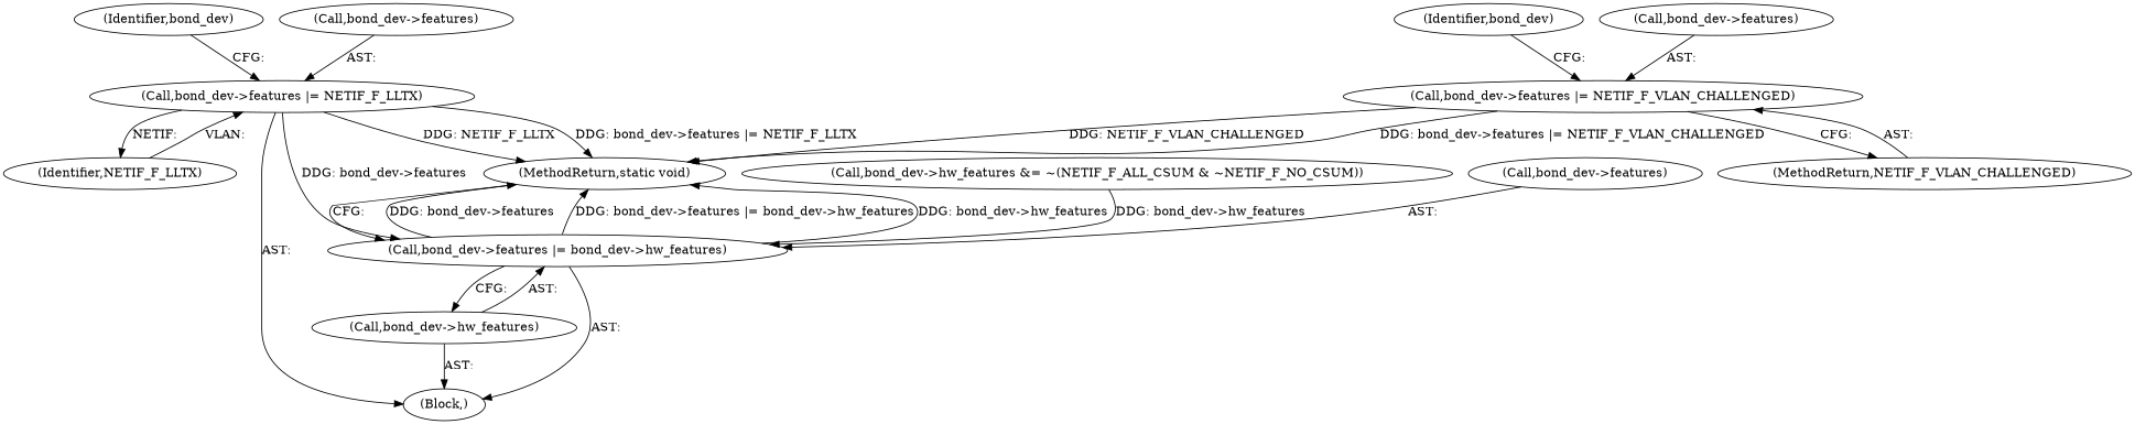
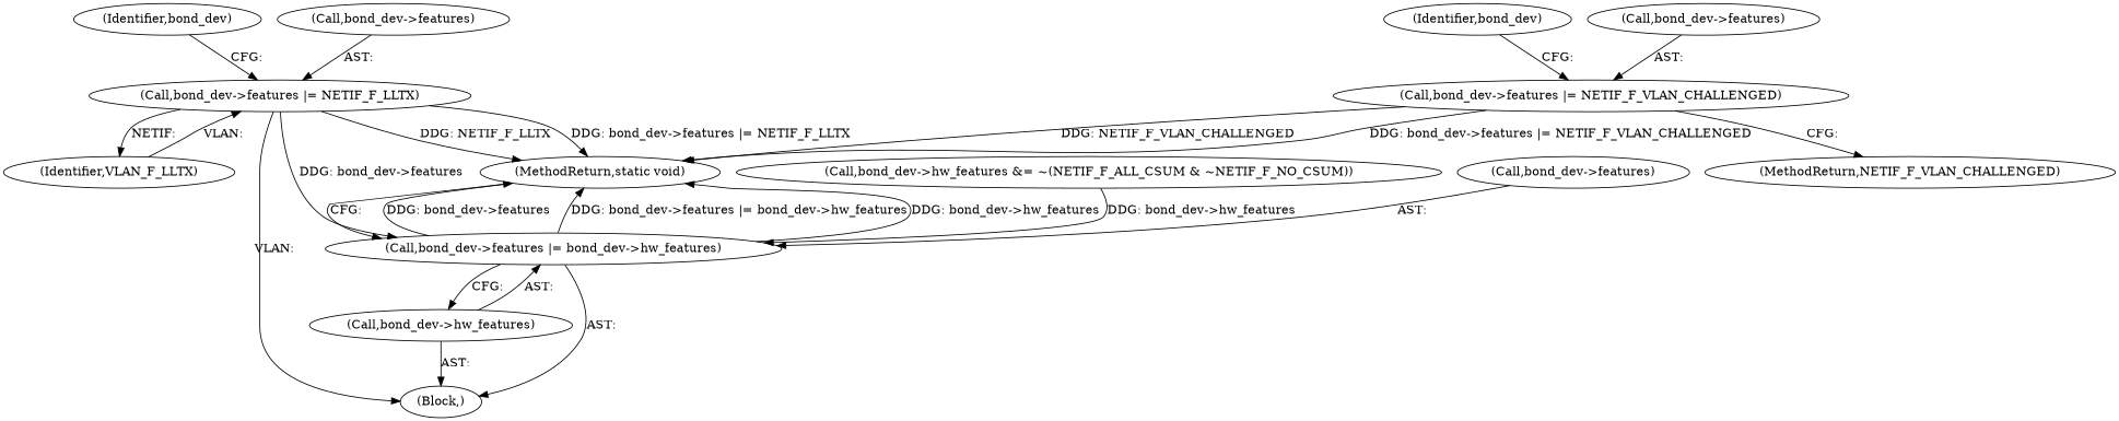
  digraph {
    n1 [label="(Call,bond_dev->features |= NETIF_F_VLAN_CHALLENGED)"]
    n2 [label="(MethodReturn,NETIF_F_VLAN_CHALLENGED)"]
    n3 [label="(MethodReturn,static void)"]
    n4 [label="(Call,bond_dev->features |= NETIF_F_LLTX)"]
    n5 [label="(Block,)"]
    n6 [label="(Call,bond_dev->features |= bond_dev->hw_features)"]
-   n7 [label="(Identifier,NETIF_F_LLTX)"]
+   n7 [label="(Identifier,VLAN_F_LLTX)"]
    n8 [label="(Call,bond_dev->hw_features)"]
    n9 [label="(Identifier,bond_dev)"]
    n10 [label="(Identifier,bond_dev)"]
    n11 [label="(Call,bond_dev->features)"]
    n12 [label="(Call,bond_dev->features)"]
    n13 [label="(Call,bond_dev->hw_features &= ~(NETIF_F_ALL_CSUM & ~NETIF_F_NO_CSUM))"]
    n14 [label="(Call,bond_dev->features)"]
    n1 -> n2 [label="CFG: "]
    n1 -> n3 [label="DDG: NETIF_F_VLAN_CHALLENGED"]
    n1 -> n3 [label="DDG: bond_dev->features |= NETIF_F_VLAN_CHALLENGED"]
-   n2 -> n1 [label="AST: "]
    n3 -> n6 [label="CFG: "]
    n4 -> n3 [label="DDG: NETIF_F_LLTX"]
    n4 -> n3 [label="DDG: bond_dev->features |= NETIF_F_LLTX"]
-   n4 -> n5 [label="AST: "]
+   n4 -> n5 [label="VLAN: "]
    n4 -> n6 [label="DDG: bond_dev->features"]
    n4 -> n7 [label="NETIF: "]
    n6 -> n3 [label="DDG: bond_dev->features"]
    n6 -> n3 [label="DDG: bond_dev->features |= bond_dev->hw_features"]
    n6 -> n3 [label="DDG: bond_dev->hw_features"]
    n6 -> n5 [label="AST: "]
    n6 -> n8 [label="CFG: "]
    n7 -> n4 [label="VLAN: "]
    n8 -> n5 [label="AST: "]
    n8 -> n6 [label="AST: "]
    n9 -> n1 [label="CFG: "]
    n10 -> n4 [label="CFG: "]
    n11 -> n4 [label="AST: "]
    n12 -> n1 [label="AST: "]
    n13 -> n6 [label="DDG: bond_dev->hw_features"]
    n14 -> n6 [label="AST: "]
  }
